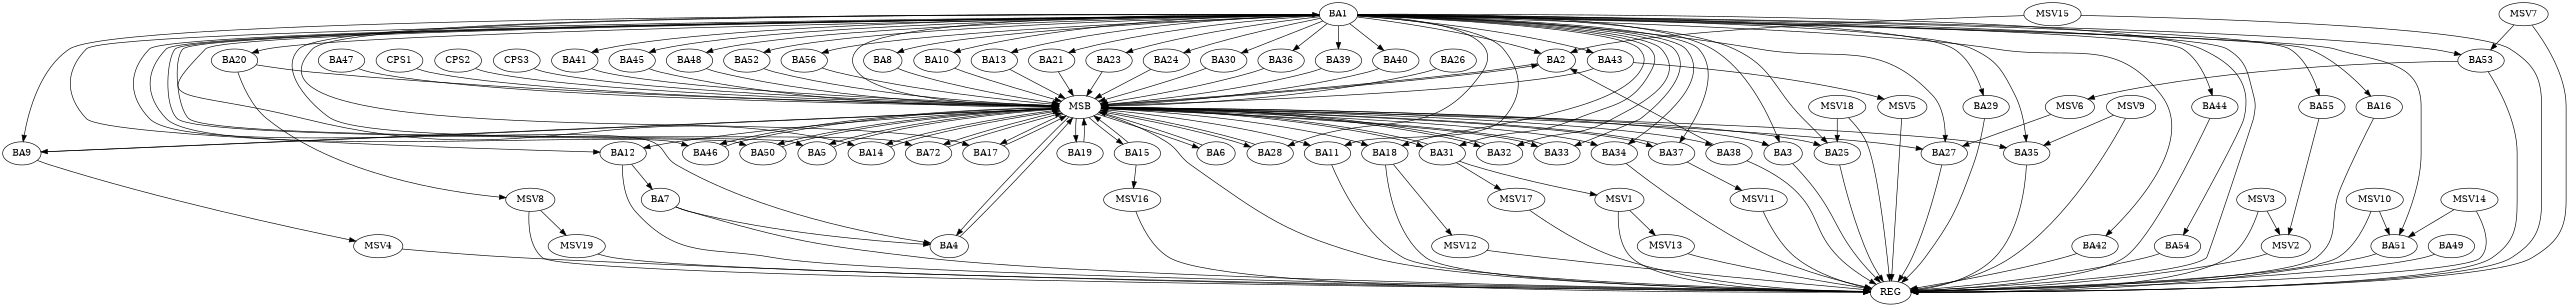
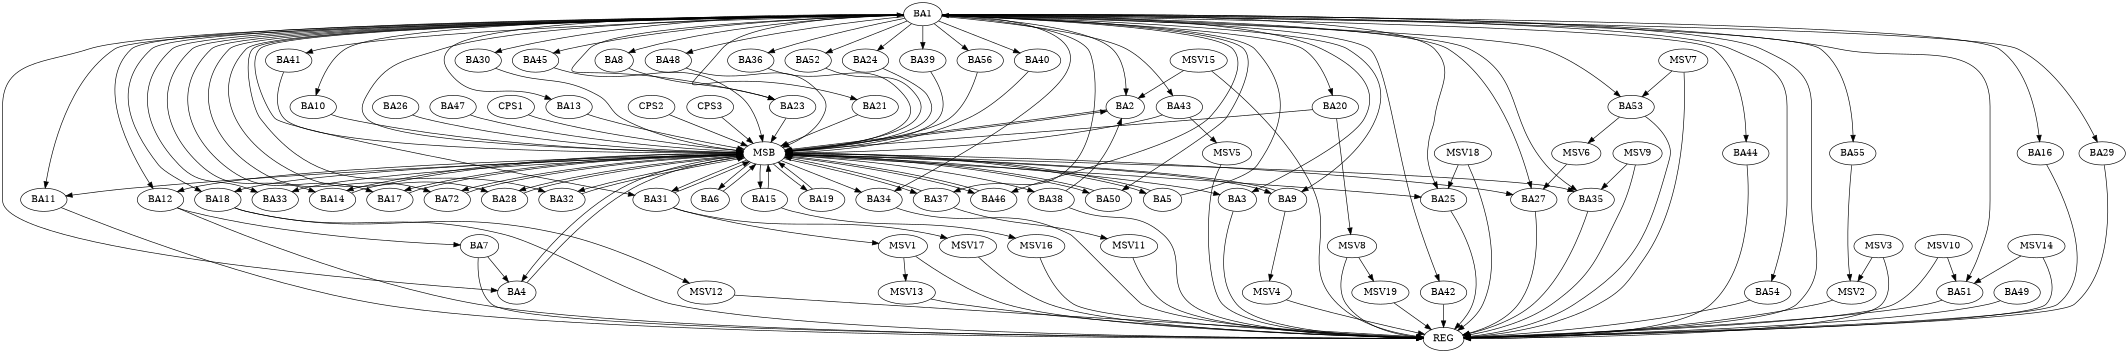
  strict digraph {
    n1 [label=BA1]
    n2 [label=BA2]
    n3 [label=BA3]
    n4 [label=BA4]
    n5 [label=BA5]
    n6 [label=BA8]
    n7 [label=BA9]
    n8 [label=BA10]
    n9 [label=BA11]
    n10 [label=BA12]
    n11 [label=BA13]
    n12 [label=BA14]
    n13 [label=BA16]
    n14 [label=BA17]
    n15 [label=BA18]
    n16 [label=BA20]
    n17 [label=BA21]
    n18 [label=BA72]
    n19 [label=BA23]
    n20 [label=BA24]
    n21 [label=BA25]
    n22 [label=BA27]
    n23 [label=BA28]
    n24 [label=BA29]
    n25 [label=BA30]
    n26 [label=BA31]
    n27 [label=BA32]
    n28 [label=BA33]
    n29 [label=BA34]
    n30 [label=BA35]
    n31 [label=BA36]
    n32 [label=BA37]
    n33 [label=BA39]
    n34 [label=BA40]
    n35 [label=BA41]
    n36 [label=BA42]
    n37 [label=BA43]
    n38 [label=BA44]
    n39 [label=BA45]
    n40 [label=BA46]
    n41 [label=BA48]
    n42 [label=BA50]
    n43 [label=BA51]
    n44 [label=BA52]
    n45 [label=BA53]
    n46 [label=BA54]
    n47 [label=BA55]
    n48 [label=BA56]
    n49 [label=REG]
    n50 [label=MSB]
    n51 [label=MSV4]
    n52 [label=BA7]
    n53 [label=MSV12]
    n54 [label=MSV8]
    n55 [label=MSV1]
    n56 [label=MSV17]
    n57 [label=MSV11]
    n58 [label=MSV5]
    n59 [label=MSV6]
    n60 [label=MSV2]
    n61 [label=BA6]
    n62 [label=BA15]
    n63 [label=BA19]
    n64 [label=BA38]
    n65 [label=MSV16]
    n66 [label=MSV19]
    n67 [label=BA26]
    n68 [label=MSV13]
    n69 [label=BA47]
    n70 [label=BA49]
    n71 [label=CPS1]
    n72 [label=CPS2]
    n73 [label=CPS3]
    n74 [label=MSV3]
    n75 [label=MSV7]
    n76 [label=MSV9]
    n77 [label=MSV10]
    n78 [label=MSV14]
    n79 [label=MSV15]
    n80 [label=MSV18]
    n1 -> n2
    n1 -> n3
    n1 -> n4
-   n1 -> n5
+   n5 -> n1
    n1 -> n6
    n1 -> n7
    n1 -> n8
    n1 -> n9
    n1 -> n10
    n1 -> n11
    n1 -> n12
    n1 -> n13
    n1 -> n14
    n1 -> n15
    n1 -> n16
    n1 -> n17
    n1 -> n18
    n1 -> n19
    n1 -> n20
    n1 -> n21
    n1 -> n22
    n1 -> n23
    n1 -> n24
    n1 -> n25
    n1 -> n26
    n1 -> n27
    n1 -> n28
    n1 -> n29
    n1 -> n30
    n1 -> n31
    n1 -> n32
    n1 -> n33
    n1 -> n34
    n1 -> n35
    n1 -> n36
    n1 -> n37
    n1 -> n38
    n1 -> n39
    n1 -> n40
    n1 -> n41
    n1 -> n42
    n1 -> n43
    n1 -> n44
    n1 -> n45
    n1 -> n46
    n1 -> n47
    n1 -> n48
    n1 -> n49
    n2 -> n50
    n3 -> n49
    n4 -> n50
    n5 -> n50
-   n6 -> n50
+   n6 -> n19
    n7 -> n50
    n7 -> n51
    n8 -> n50
    n9 -> n49
    n10 -> n49
    n10 -> n52
    n11 -> n50
    n12 -> n50
    n13 -> n49
    n14 -> n50
    n15 -> n49
    n15 -> n53
    n16 -> n50
    n16 -> n54
    n17 -> n50
    n18 -> n50
    n19 -> n50
    n20 -> n50
    n21 -> n49
    n22 -> n49
    n23 -> n50
    n24 -> n49
    n25 -> n50
    n26 -> n50
    n26 -> n55
    n26 -> n56
    n27 -> n50
-   n28 -> n50
    n29 -> n49
    n30 -> n49
    n31 -> n50
    n32 -> n50
    n32 -> n57
    n33 -> n50
    n34 -> n50
    n35 -> n50
    n36 -> n49
    n37 -> n50
    n37 -> n58
    n38 -> n49
    n39 -> n50
    n40 -> n50
    n41 -> n50
    n42 -> n50
    n43 -> n49
    n44 -> n50
    n45 -> n49
    n45 -> n59
    n46 -> n49
    n47 -> n60
    n48 -> n50
    n50 -> n1
    n50 -> n2
    n50 -> n3
    n50 -> n4
    n50 -> n5
    n50 -> n7
    n50 -> n9
    n50 -> n10
    n50 -> n12
    n50 -> n14
    n50 -> n15
    n50 -> n18
    n50 -> n21
    n50 -> n22
    n50 -> n23
    n50 -> n26
    n50 -> n27
    n50 -> n28
    n50 -> n29
    n50 -> n30
    n50 -> n32
    n50 -> n40
    n50 -> n42
-   n50 -> n49
    n50 -> n61
    n50 -> n62
    n50 -> n63
    n50 -> n64
    n51 -> n49
    n52 -> n4
    n52 -> n49
    n53 -> n49
    n54 -> n49
    n54 -> n66
    n55 -> n49
    n55 -> n68
    n56 -> n49
    n57 -> n49
    n58 -> n49
    n59 -> n22
    n60 -> n49
    n61 -> n50
    n62 -> n50
    n62 -> n65
    n63 -> n50
    n64 -> n2
    n64 -> n49
    n65 -> n49
    n66 -> n49
    n67 -> n50
    n68 -> n49
    n69 -> n50
    n70 -> n49
    n71 -> n50
    n72 -> n50
    n73 -> n50
    n74 -> n49
    n74 -> n60
    n75 -> n45
    n75 -> n49
    n76 -> n30
    n76 -> n49
    n77 -> n43
    n77 -> n49
    n78 -> n43
    n78 -> n49
    n79 -> n2
    n79 -> n49
    n80 -> n21
    n80 -> n49
  }
